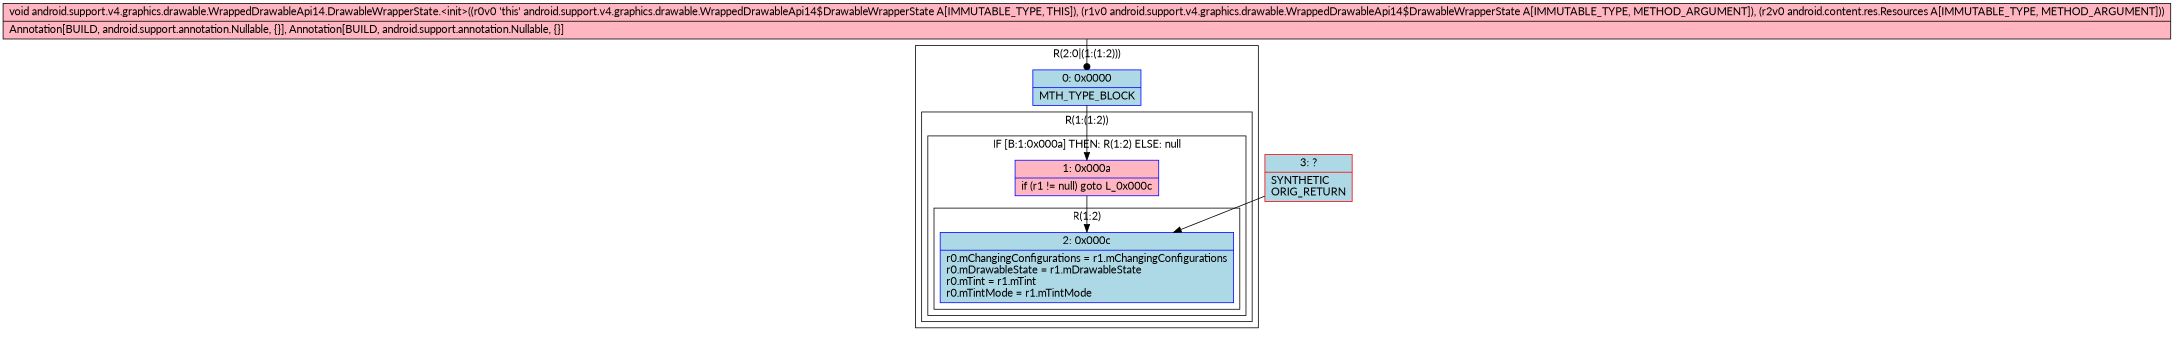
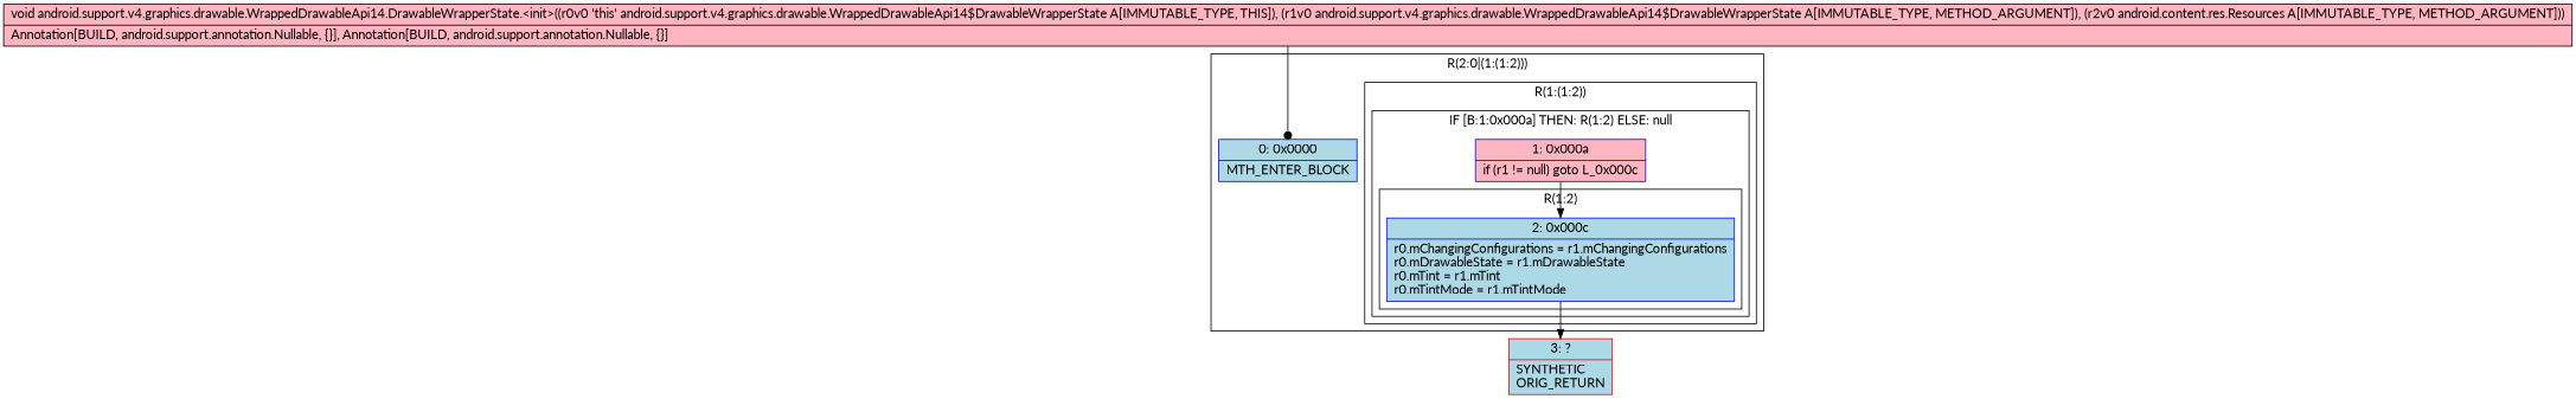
  digraph {
    fontname=Lato
    node [color=blue fillcolor=lightblue fontname=Lato shape=record style=filled]
    edge [arrowhead=normal fontname=Lato]
    n1 [label="{2\:\ 0x000c|r0.mChangingConfigurations = r1.mChangingConfigurations\lr0.mDrawableState = r1.mDrawableState\lr0.mTint = r1.mTint\lr0.mTintMode = r1.mTintMode\l}"]
    n2 [fillcolor=lightpink label="{1\:\ 0x000a|if (r1 != null) goto L_0x000c\l}"]
-   n3 [label="{0\:\ 0x0000|MTH_TYPE_BLOCK\l}"]
+   n3 [label="{0\:\ 0x0000|MTH_ENTER_BLOCK\l}"]
    n4 [color=red label="{3\:\ ?|SYNTHETIC\lORIG_RETURN\l}"]
    n5 [fillcolor=lightpink label="{void android.support.v4.graphics.drawable.WrappedDrawableApi14.DrawableWrapperState.\<init\>((r0v0 'this' android.support.v4.graphics.drawable.WrappedDrawableApi14$DrawableWrapperState A[IMMUTABLE_TYPE, THIS]), (r1v0 android.support.v4.graphics.drawable.WrappedDrawableApi14$DrawableWrapperState A[IMMUTABLE_TYPE, METHOD_ARGUMENT]), (r2v0 android.content.res.Resources A[IMMUTABLE_TYPE, METHOD_ARGUMENT]))  | Annotation[BUILD, android.support.annotation.Nullable, \{\}], Annotation[BUILD, android.support.annotation.Nullable, \{\}]\l}" color=""]
    subgraph cluster_1 {
      label="R(2:0|(1:(1:2)))"
      n3
      subgraph cluster_2 {
        label="R(1:(1:2))"
        subgraph cluster_3 {
          label="IF [B:1:0x000a] THEN: R(1:2) ELSE: null"
          n2
          subgraph cluster_4 {
            label="R(1:2)"
            n1
          }
        }
      }
    }
-   n4 -> n1
+   n1 -> n4
    n2 -> n1
-   n3 -> n2
    n5 -> n3 [arrowhead=dot]
  }
